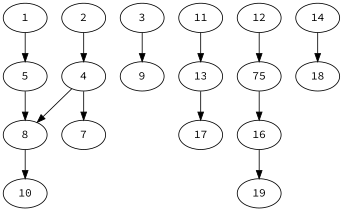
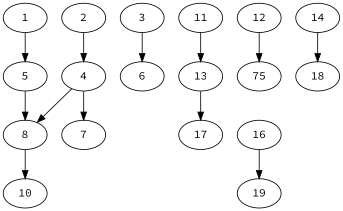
  digraph {
    fontname="Source Code Pro"
    node [alpha=0.02 fontname="Source Code Pro"]
    edge [fontname="Source Code Pro"]
    1 [alpha=0.17 expect_size=6688917502278144]
    5 [expect_size=18073301404124680]
    8 [alpha=0.01 expect_size=111295512872353904]
    10 [alpha=0.13 expect_size=2765248360596271]
    2 [alpha=0.18 expect_size=206969346314389684224]
    4 [alpha=0.19 expect_size=1306281352626176000]
    7 [alpha=0.20 expect_size=999081794964846]
    3 [alpha=0.09 expect_size=10058983281778491392]
-   6 [alpha=0.10 expect_size=466020831178580 label=9]
+   6 [alpha=0.10 expect_size=466020831178580]
    11 [alpha=0.04 expect_size=1015396878880319]
    13 [alpha=0.09 expect_size=22238125182943232000]
    12 [alpha=0.06 expect_size=1417078808107810816]
    n13 [expect_size=4287278757812678 label=75]
    17 [alpha=0.03 expect_size=128447305709722271744]
    14 [alpha=0.10 expect_size=18806577120963198976]
    18 [alpha=0.16 expect_size=95398687141974245376]
    16 [alpha=0.11 expect_size=624955648332888]
    19 [alpha=0.18 expect_size=557362680982684928]
    1 -> 5
    5 -> 8
    8 -> 10
    2 -> 4
    4 -> 8
    4 -> 7
    3 -> 6
    11 -> 13
    13 -> 17
    12 -> n13
-   n13 -> 16
    14 -> 18
    16 -> 19
  }
